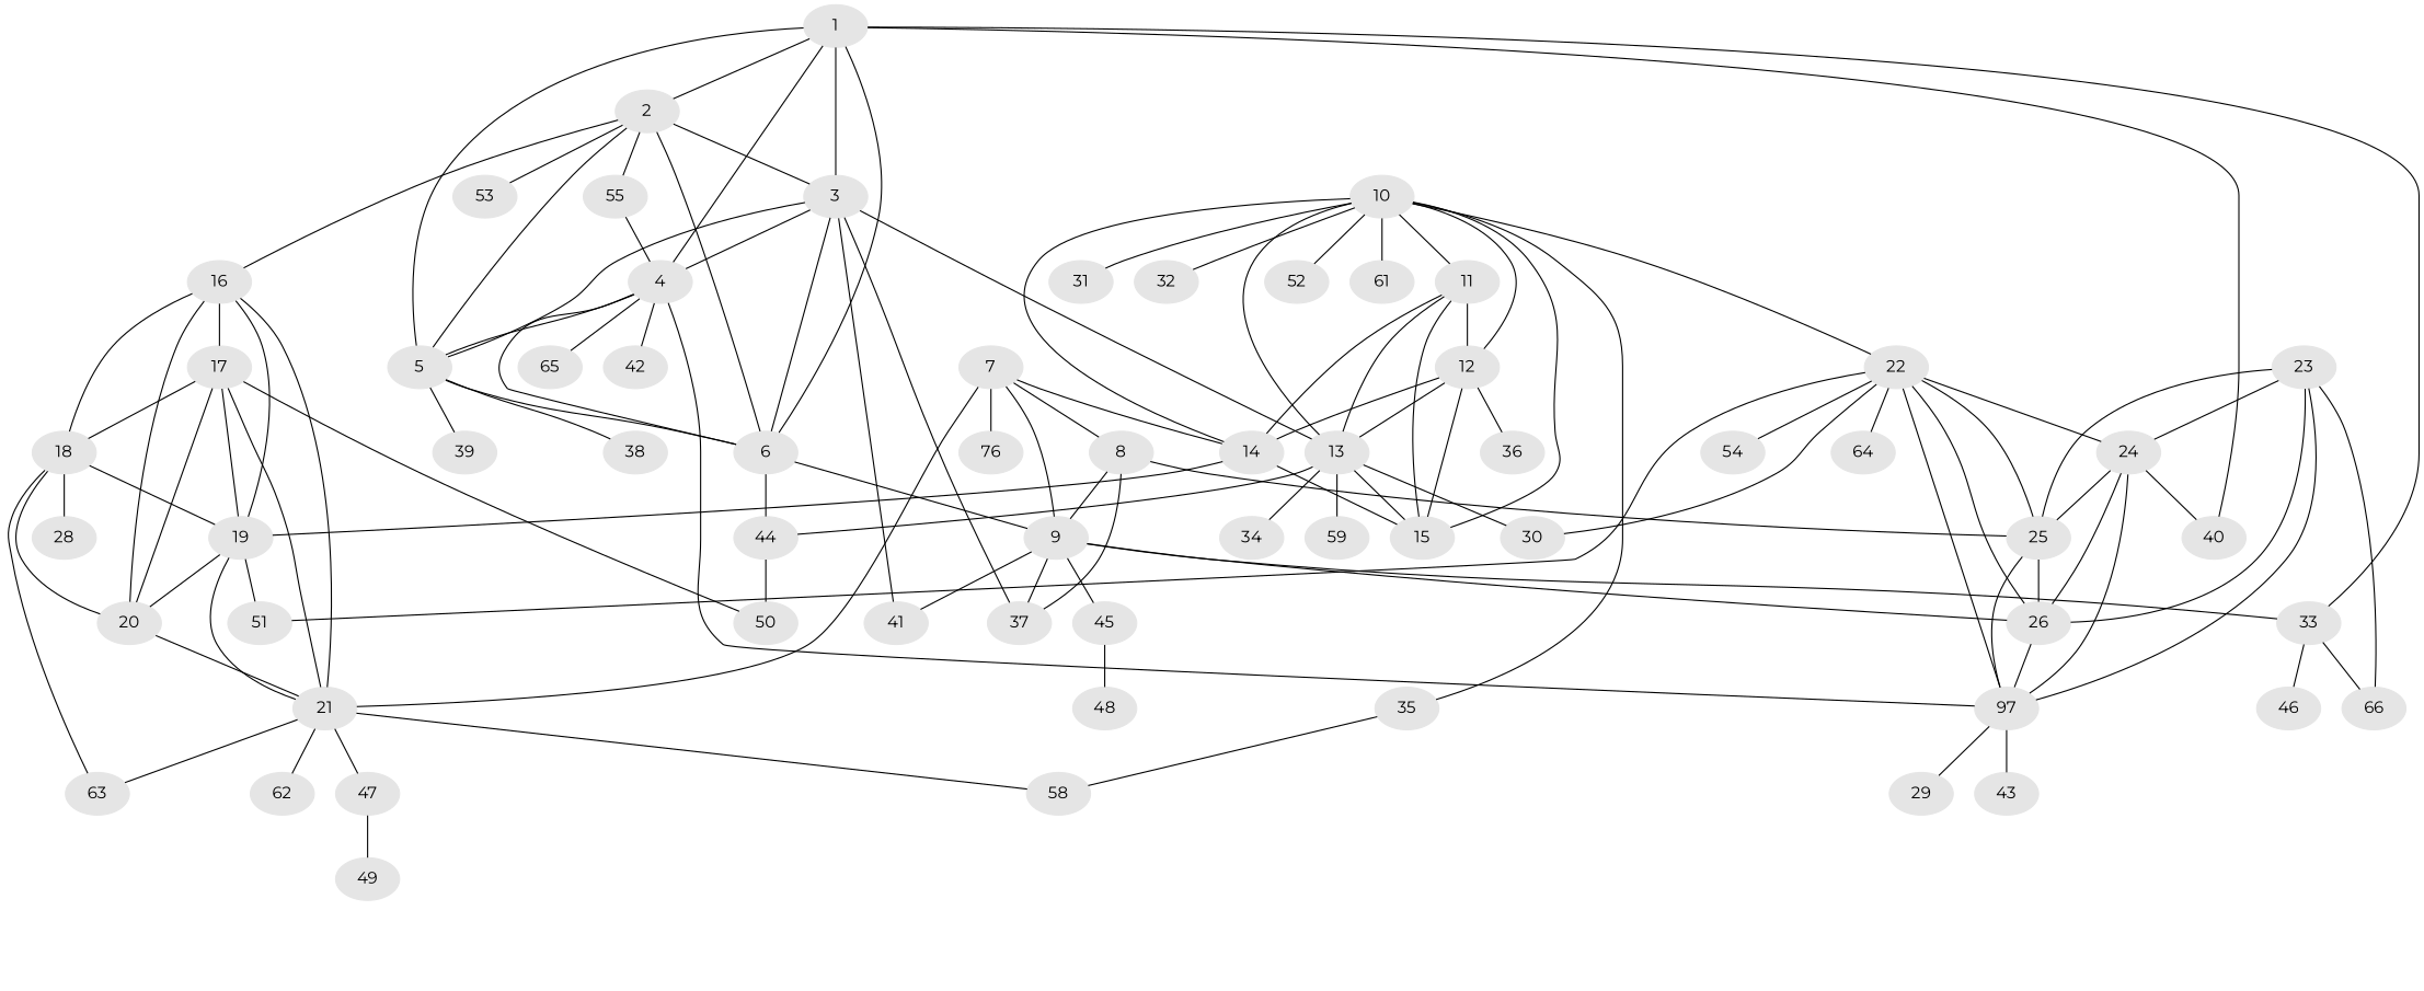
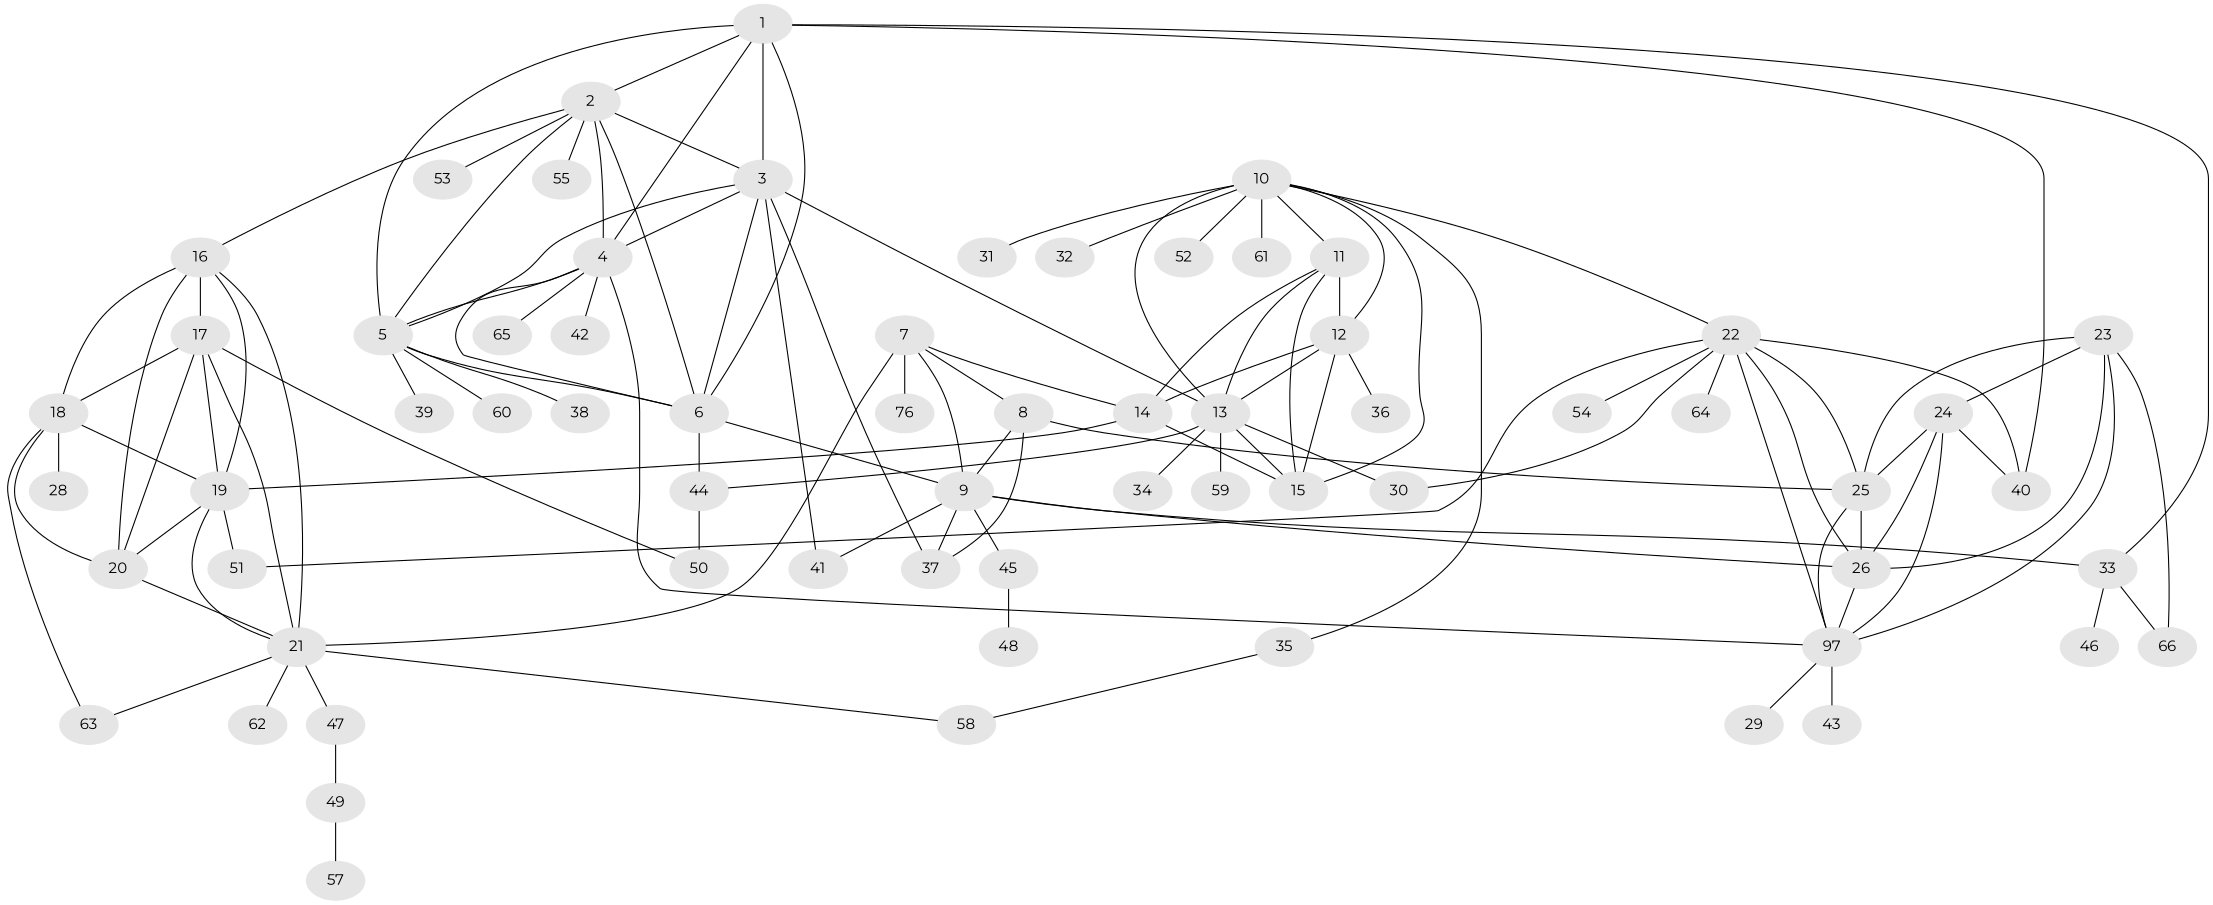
  graph {
    fontname=Montserrat
    node [color=gray90 fontname=Montserrat style=filled]
    edge [fontname=Montserrat weight=1.0]
    1
    2
    3
    4
    5
    6
    33
    40
    16
    53
    55
    13
    37
    41
    n15 [label=97]
    42
    65
    38
    39
+   60
    9
    44
    66
    46
    21
    19
    17
    18
    20
    7
    8
    14
    n33 [label=76]
    15
    30
    34
    59
    29
    43
    26
    45
    50
    25
    47
    58
    62
    63
    48
    10
    31
    11
    12
    22
    32
    35
    52
    61
    36
    24
    51
    54
    64
    28
    49
    23
+   57
    1 -- 2
    1 -- 3
    1 -- 4
    1 -- 5
    1 -- 6
    1 -- 33
    1 -- 40
    2 -- 3
-   55 -- 4
+   2 -- 4
    2 -- 5
    2 -- 6
    2 -- 16
    2 -- 53
    2 -- 55
    3 -- 4
    3 -- 5
    3 -- 6
    3 -- 13
    3 -- 37
    3 -- 41 [weight=2.0]
    4 -- 5
    4 -- 6
    4 -- n15
    4 -- 42
    4 -- 65
    5 -- 6
    5 -- 38
    5 -- 39
+   5 -- 60
    6 -- 9
    6 -- 44 [weight=3.0]
    33 -- 66
    33 -- 46
    16 -- 21
    16 -- 19
    16 -- 17
    16 -- 18
    16 -- 20 [weight=2.0]
    13 -- 44
    13 -- 15
    13 -- 30
    13 -- 34
    13 -- 59
    n15 -- 29
    n15 -- 43 [weight=5.0]
    9 -- 33
    9 -- 37
    9 -- 41
    9 -- 26
    9 -- 45
    44 -- 50
    21 -- 47
    21 -- 58
    21 -- 62
    21 -- 63
    19 -- 21
    19 -- 20
    19 -- 51
    17 -- 21
    17 -- 19
    17 -- 18
    17 -- 20
    17 -- 50
    18 -- 19
    18 -- 20
    18 -- 63
    18 -- 28 [weight=2.0]
    20 -- 21
    7 -- 9 [weight=4.0]
    7 -- 21
    7 -- 8 [weight=4.0]
    7 -- 14
    7 -- n33 [weight=3.0]
    8 -- 37
    8 -- 9
    8 -- 25
    14 -- 19 [weight=2.0]
    14 -- 15
    26 -- n15
    45 -- 48
    25 -- n15
    25 -- 26 [weight=4.0]
    47 -- 49
    10 -- 13
-   10 -- 14
    10 -- 15
    10 -- 31
    10 -- 11
    10 -- 12
    10 -- 22
    10 -- 32
    10 -- 35
    10 -- 52
    10 -- 61
    11 -- 13
    11 -- 14 [weight=8.0]
    11 -- 15
    11 -- 12
    12 -- 13
    12 -- 14
    12 -- 15
    12 -- 36
    22 -- n15
    22 -- 30
    22 -- 26
    22 -- 25
-   22 -- 24
+   22 -- 40
    22 -- 51
    22 -- 54
    22 -- 64
    35 -- 58
    24 -- 40 [weight=4.0]
    24 -- n15
    24 -- 26
    24 -- 25
+   49 -- 57
    23 -- n15
    23 -- 66
    23 -- 26
    23 -- 25
    23 -- 24
  }
